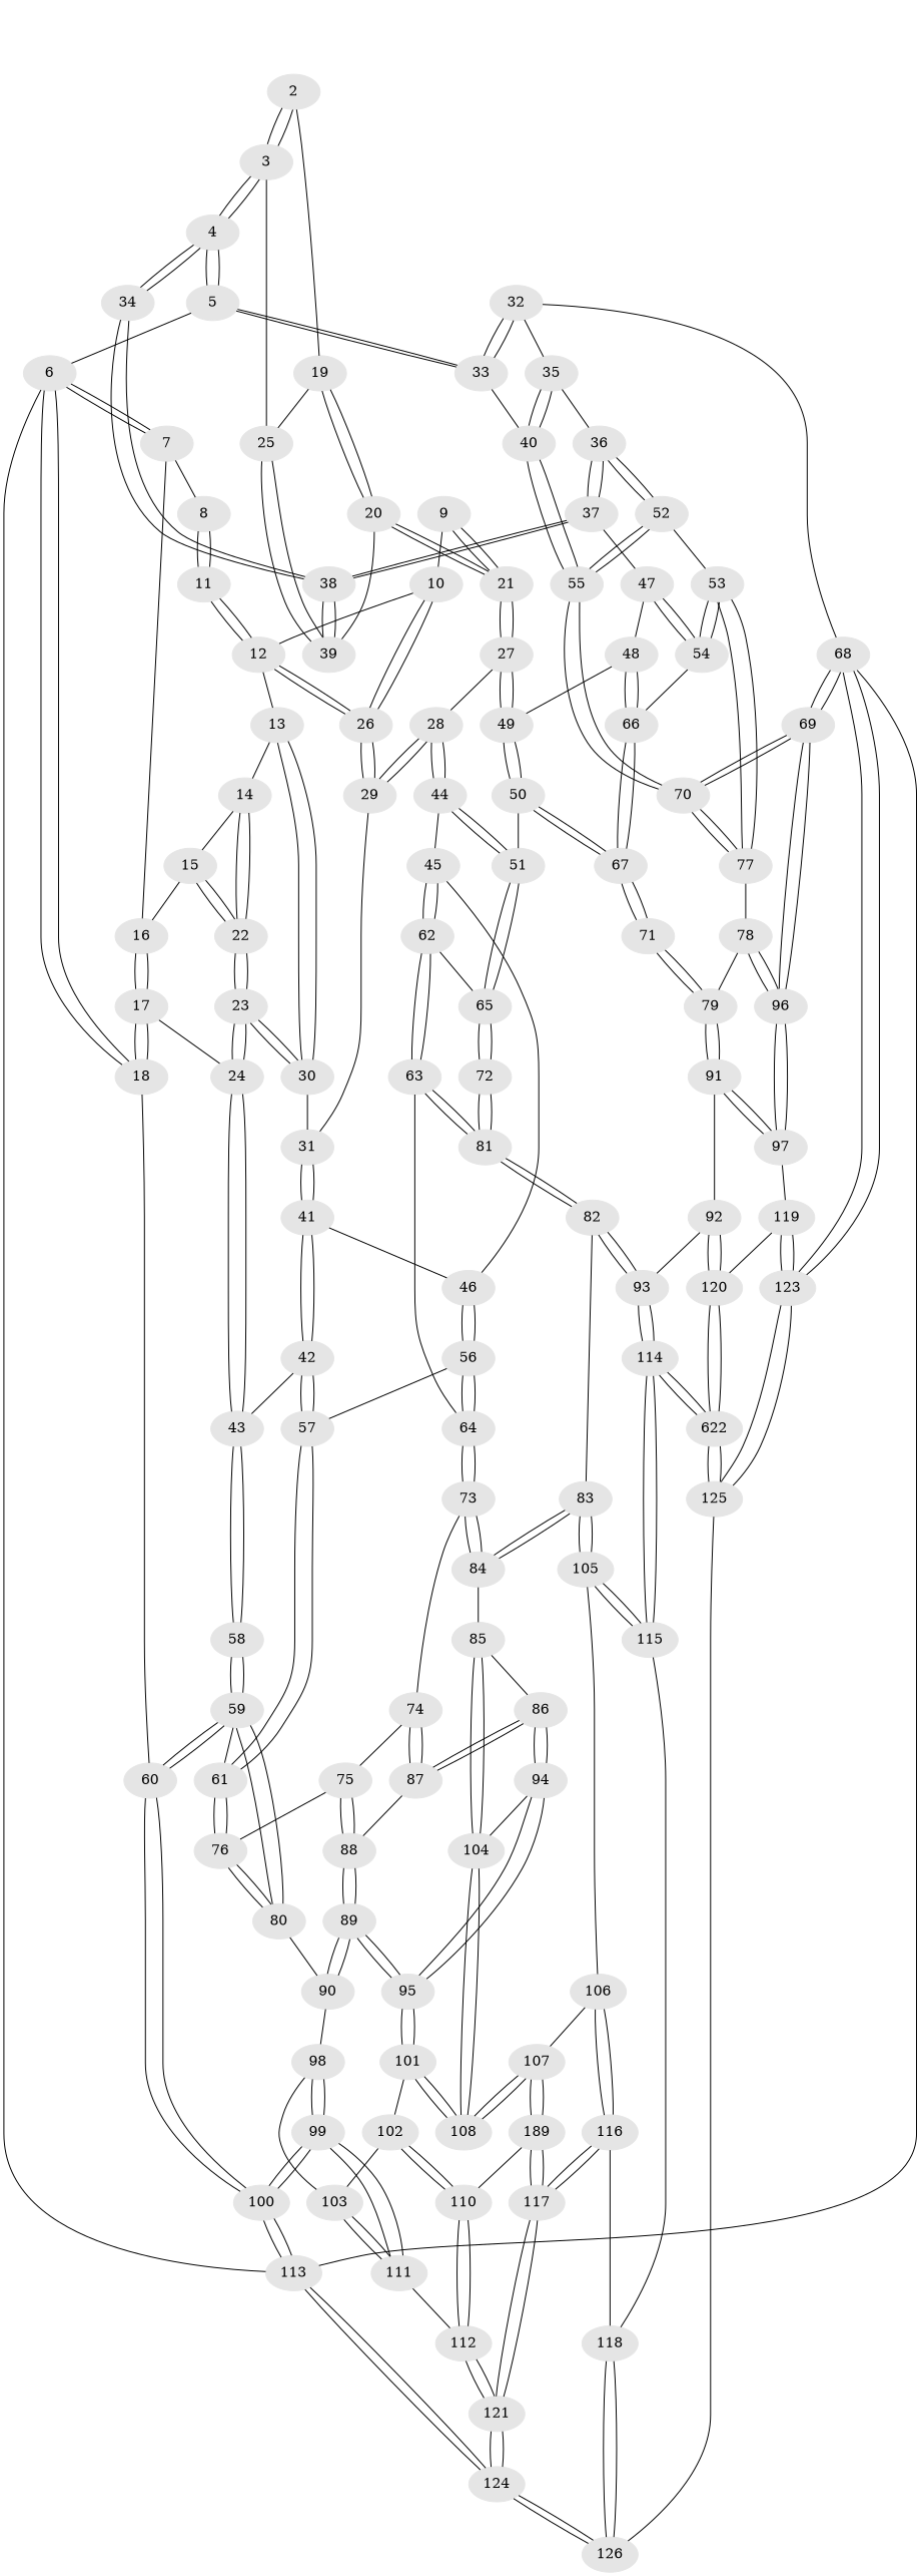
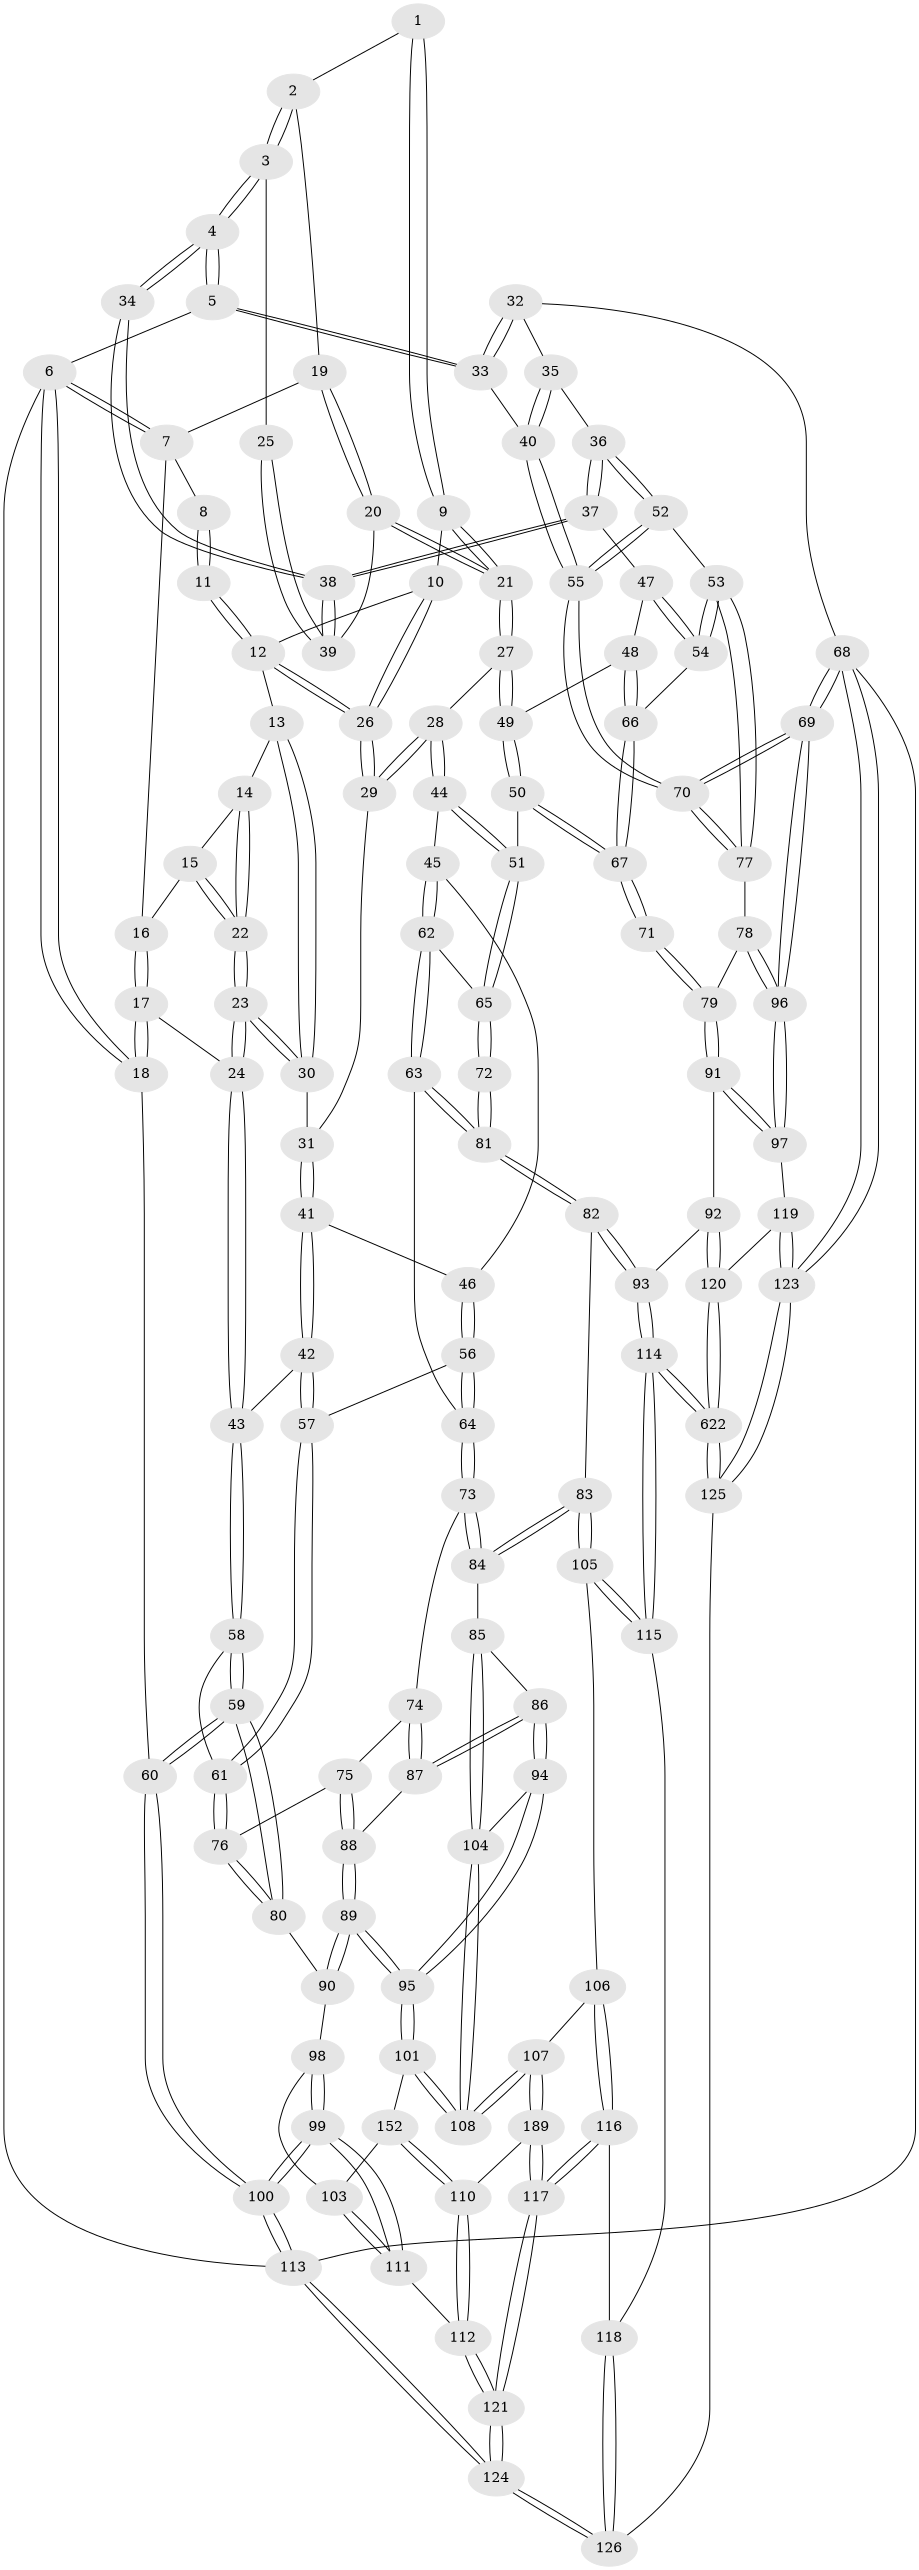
  graph {
    node [color=gray90 style=filled]
+   1
    2
    9
    3
    19
    10
    21
    4
    25
    20
    5
    34
    39
    6
    33
    38
    7
    18
    113
    40
    68
    69
    123
    8
    16
    60
    124
    11
    17
    12
    26
    27
    29
    13
    14
    30
    15
    22
    31
    23
    24
    43
    100
    28
    49
    58
    44
    50
    45
    51
    41
    42
    46
    32
    35
    36
    55
    37
    52
    47
    53
    48
    54
    70
    57
    56
    61
    59
    62
    65
    63
    64
    66
    67
    71
    72
    77
    78
    73
    76
    80
    90
    81
    82
    74
    84
    79
    96
    125
    97
    91
    75
    87
    85
    88
    89
    92
    98
    83
    93
    105
    114
    106
    115
    86
    104
    94
    108
    95
    101
    99
    103
    120
    119
    n115 [label=622]
-   102
+   102 [label=152]
    111
    112
    110
    107
    116
    118
    n123 [label=189]
    117
    121
    126
+   1 -- 2
+   1 -- 9
+   1 -- 9
    2 -- 3
    2 -- 3
    2 -- 19
    9 -- 10
    9 -- 21
    9 -- 21
    3 -- 4
    3 -- 4
    3 -- 25
-   19 -- 25
+   19 -- 7
    19 -- 20
    19 -- 20
    10 -- 12
    10 -- 26
    10 -- 26
    21 -- 27
    21 -- 27
    4 -- 5
    4 -- 5
    4 -- 34
    4 -- 34
    25 -- 39
    25 -- 39
    20 -- 21
    20 -- 21
    20 -- 39
    5 -- 6
    5 -- 33
    5 -- 33
    34 -- 38
    34 -- 38
    6 -- 7
    6 -- 7
    6 -- 18
    6 -- 18
    6 -- 113
    33 -- 40
    38 -- 39
    38 -- 39
    7 -- 8
    7 -- 16
    18 -- 60
    113 -- 124
    113 -- 124
    40 -- 55
    40 -- 55
    68 -- 113
    68 -- 69
    68 -- 69
    68 -- 123
    68 -- 123
    69 -- 70
    69 -- 70
    69 -- 96
    69 -- 96
    123 -- 125
    123 -- 125
    8 -- 11
    8 -- 11
    16 -- 17
    16 -- 17
    60 -- 100
    60 -- 100
    124 -- 126
    124 -- 126
    11 -- 12
    11 -- 12
    17 -- 18
    17 -- 18
    17 -- 24
    12 -- 26
    12 -- 26
    12 -- 13
    26 -- 29
    26 -- 29
    27 -- 28
    27 -- 49
    27 -- 49
    29 -- 31
    13 -- 14
    13 -- 30
    13 -- 30
    14 -- 15
    14 -- 22
    14 -- 22
    30 -- 31
    15 -- 16
    15 -- 22
    15 -- 22
    22 -- 23
    22 -- 23
    31 -- 41
    31 -- 41
    23 -- 30
    23 -- 30
    23 -- 24
    23 -- 24
    24 -- 43
    24 -- 43
    43 -- 58
    43 -- 58
    100 -- 113
    100 -- 113
    28 -- 29
    28 -- 29
    28 -- 44
    28 -- 44
    49 -- 50
    49 -- 50
-   59 -- 61
+   58 -- 61
    58 -- 59
    58 -- 59
    44 -- 45
    44 -- 51
    44 -- 51
    50 -- 51
    50 -- 67
    50 -- 67
    45 -- 46
    45 -- 62
    45 -- 62
    51 -- 65
    51 -- 65
    41 -- 42
    41 -- 42
    41 -- 46
    42 -- 43
    42 -- 57
    42 -- 57
    46 -- 56
    46 -- 56
    32 -- 33
    32 -- 33
    32 -- 68
    32 -- 35
    35 -- 40
    35 -- 40
    35 -- 36
    36 -- 37
    36 -- 37
    36 -- 52
    36 -- 52
    55 -- 70
    55 -- 70
    37 -- 38
    37 -- 38
    37 -- 47
    52 -- 55
    52 -- 55
    52 -- 53
    47 -- 48
    47 -- 54
    47 -- 54
    53 -- 54
    53 -- 54
    53 -- 77
    53 -- 77
    48 -- 49
    48 -- 66
    48 -- 66
    54 -- 66
    70 -- 77
    70 -- 77
    57 -- 61
    57 -- 61
    56 -- 57
    56 -- 64
    56 -- 64
    61 -- 76
    61 -- 76
    59 -- 60
    59 -- 60
    59 -- 80
    59 -- 80
    62 -- 65
    62 -- 63
    62 -- 63
    65 -- 72
    65 -- 72
    63 -- 64
    63 -- 81
    63 -- 81
    64 -- 73
    64 -- 73
    66 -- 67
    66 -- 67
    67 -- 71
    67 -- 71
    71 -- 79
    71 -- 79
    72 -- 81
    72 -- 81
    77 -- 78
    78 -- 79
    78 -- 96
    78 -- 96
    73 -- 74
    73 -- 84
    73 -- 84
    76 -- 80
    76 -- 80
    80 -- 90
    90 -- 98
    81 -- 82
    81 -- 82
    82 -- 83
    82 -- 93
    82 -- 93
    74 -- 75
    74 -- 87
    74 -- 87
    84 -- 85
    79 -- 91
    79 -- 91
    96 -- 97
    96 -- 97
    125 -- 126
    97 -- 119
    91 -- 97
    91 -- 97
    91 -- 92
    75 -- 76
    75 -- 88
    75 -- 88
    87 -- 88
    85 -- 86
    85 -- 104
    85 -- 104
    88 -- 89
    88 -- 89
    89 -- 90
    89 -- 90
    89 -- 95
    89 -- 95
    92 -- 93
    92 -- 120
    92 -- 120
    98 -- 99
    98 -- 99
    98 -- 103
    83 -- 84
    83 -- 84
    83 -- 105
    83 -- 105
    93 -- 114
    93 -- 114
    105 -- 106
    105 -- 115
    105 -- 115
    114 -- 115
    114 -- 115
    114 -- n115
    114 -- n115
    106 -- 107
    106 -- 116
    106 -- 116
    115 -- 118
    86 -- 87
    86 -- 87
    86 -- 94
    86 -- 94
    104 -- 108
    104 -- 108
    94 -- 104
    94 -- 95
    94 -- 95
    95 -- 101
    95 -- 101
    101 -- 108
    101 -- 108
    101 -- 102
    99 -- 100
    99 -- 100
    99 -- 111
    99 -- 111
    103 -- 111
    103 -- 111
    120 -- n115
    120 -- n115
    119 -- 123
    119 -- 123
    119 -- 120
    n115 -- 125
    n115 -- 125
    102 -- 103
    102 -- 110
    102 -- 110
    111 -- 112
    112 -- 121
    112 -- 121
    110 -- 112
    110 -- 112
    107 -- 108
    107 -- 108
    107 -- n123
    107 -- n123
    116 -- 118
    116 -- 117
    116 -- 117
    118 -- 126
    118 -- 126
    n123 -- 110
    n123 -- 117
    n123 -- 117
    117 -- 121
    117 -- 121
    121 -- 124
    121 -- 124
  }
